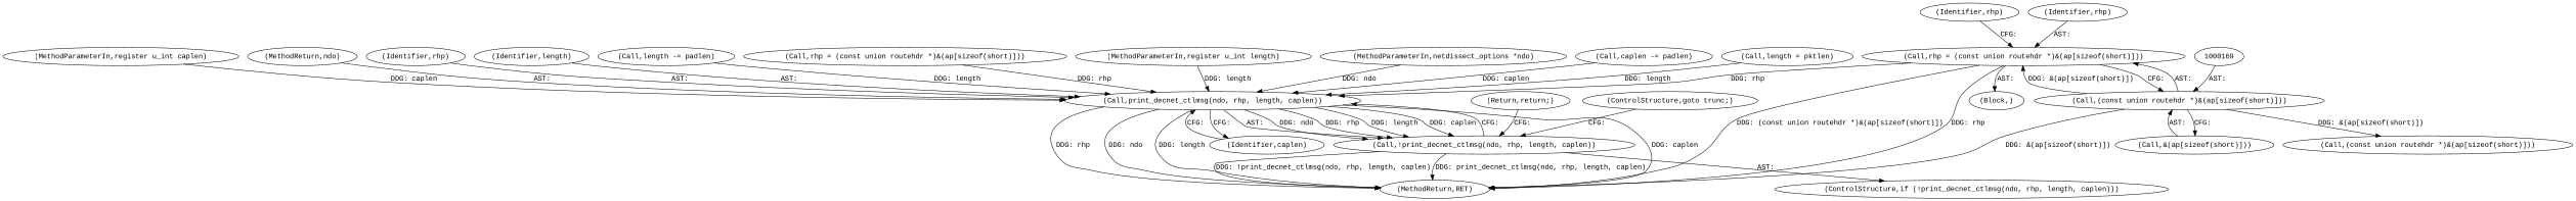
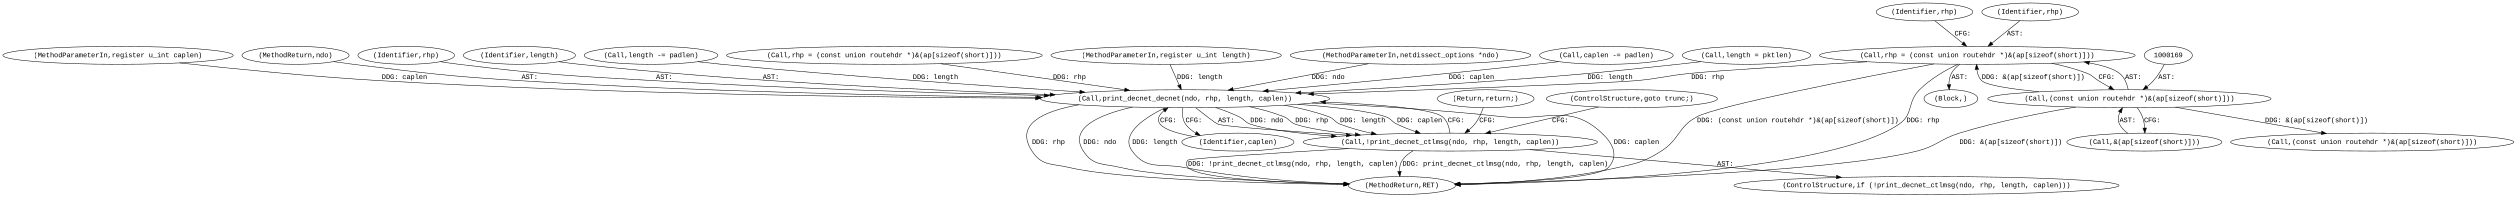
  digraph {
    fontname="Liberation Mono"
    node [fontname="Liberation Mono"]
    edge [fontname="Liberation Mono"]
    n1 [label="(Call,rhp = (const union routehdr *)&(ap[sizeof(short)]))"]
    n2 [label="(Call,(const union routehdr *)&(ap[sizeof(short)]))"]
-   n3 [label="(Call,print_decnet_ctlmsg(ndo, rhp, length, caplen))"]
+   n3 [label="(Call,print_decnet_decnet(ndo, rhp, length, caplen))"]
    n4 [label="(MethodReturn,RET)"]
    n5 [label="(Block,)"]
    n6 [label="(Call,(const union routehdr *)&(ap[sizeof(short)]))"]
    n7 [label="(Call,&(ap[sizeof(short)]))"]
    n8 [label="(Call,!print_decnet_ctlmsg(ndo, rhp, length, caplen))"]
    n9 [label="(Identifier,caplen)"]
    n10 [label="(ControlStructure,if (!print_decnet_ctlmsg(ndo, rhp, length, caplen)))"]
    n11 [label="(Call,length = pktlen)"]
    n12 [label="(MethodParameterIn,register u_int caplen)"]
    n13 [label="(ControlStructure,goto trunc;)"]
    n14 [label="(Identifier,rhp)"]
    n15 [label="(Return,return;)"]
    n16 [label="(MethodReturn,ndo)"]
    n17 [label="(Identifier,rhp)"]
    n18 [label="(Identifier,length)"]
    n19 [label="(Call,length -= padlen)"]
    n20 [label="(Call,rhp = (const union routehdr *)&(ap[sizeof(short)]))"]
    n21 [label="(MethodParameterIn,register u_int length)"]
    n22 [label="(MethodParameterIn,netdissect_options *ndo)"]
    n23 [label="(Call,caplen -= padlen)"]
    n24 [label="(Identifier,rhp)"]
    1000169
    n1 -> n2 [label="CFG: "]
    n1 -> n3 [label="DDG: rhp"]
    n1 -> n4 [label="DDG: (const union routehdr *)&(ap[sizeof(short)])"]
    n1 -> n4 [label="DDG: rhp"]
    n1 -> n5 [label="AST: "]
    n2 -> n1 [label="AST: "]
    n2 -> n1 [label="DDG: &(ap[sizeof(short)])"]
    n2 -> n4 [label="DDG: &(ap[sizeof(short)])"]
    n2 -> n6 [label="DDG: &(ap[sizeof(short)])"]
    n2 -> n7 [label="CFG: "]
    n3 -> n4 [label="DDG: rhp"]
    n3 -> n4 [label="DDG: ndo"]
    n3 -> n4 [label="DDG: length"]
    n3 -> n4 [label="DDG: caplen"]
    n3 -> n8 [label="AST: "]
    n3 -> n8 [label="DDG: ndo"]
    n3 -> n8 [label="DDG: rhp"]
    n3 -> n8 [label="DDG: length"]
    n3 -> n8 [label="DDG: caplen"]
    n3 -> n9 [label="CFG: "]
    n7 -> n2 [label="AST: "]
    n8 -> n3 [label="CFG: "]
    n8 -> n4 [label="DDG: print_decnet_ctlmsg(ndo, rhp, length, caplen)"]
    n8 -> n4 [label="DDG: !print_decnet_ctlmsg(ndo, rhp, length, caplen)"]
    n8 -> n10 [label="AST: "]
    n9 -> n3 [label="CFG: "]
    n11 -> n3 [label="DDG: length"]
    n12 -> n3 [label="DDG: caplen"]
    n13 -> n8 [label="CFG: "]
    n14 -> n1 [label="CFG: "]
    n15 -> n8 [label="CFG: "]
    n16 -> n3 [label="AST: "]
    n17 -> n3 [label="AST: "]
    n18 -> n3 [label="AST: "]
    n19 -> n3 [label="DDG: length"]
    n20 -> n3 [label="DDG: rhp"]
    n21 -> n3 [label="DDG: length"]
    n22 -> n3 [label="DDG: ndo"]
    n23 -> n3 [label="DDG: caplen"]
    n24 -> n1 [label="AST: "]
    1000169 -> n2 [label="AST: "]
  }
